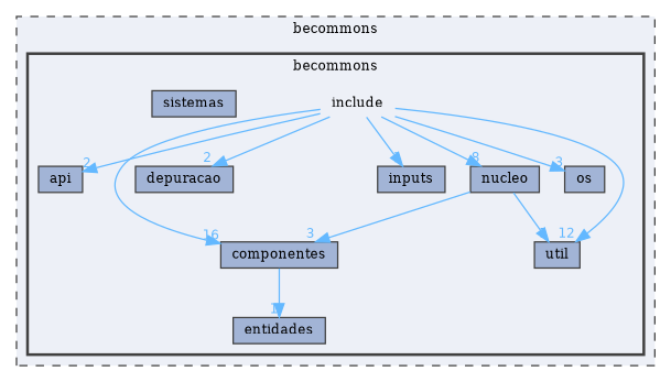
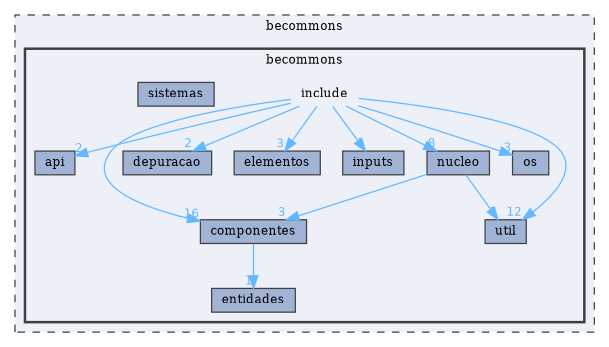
  digraph {
    compound=true
    fontname="DejaVu Serif"
    node [fontname="DejaVu Serif" fontsize=10 shape=box color=grey25 fillcolor="#a2b4d6" style=filled]
    edge [color=steelblue1 fontcolor=steelblue1 fontname="DejaVu Serif" fontsize=10 headlabel=3 labeldistance=1.5 labelfontname=Helvetica labelfontsize=10]
    n1 [height=0.2 label=include shape=plaintext width=0.4 color="" fillcolor="" style=""]
    n2 [height=0.2 label=api width=0.4]
    n3 [height=0.2 label=componentes width=0.4]
    n4 [height=0.2 label=depuracao width=0.4]
+   n5 [height=0.2 label=elementos width=0.4]
    n6 [height=0.2 label=entidades width=0.4]
    n7 [height=0.2 label=inputs width=0.4]
    n8 [height=0.2 label=nucleo width=0.4]
    n9 [height=0.2 label=os width=0.4]
    n10 [height=0.2 label=sistemas width=0.4]
    n11 [height=0.2 label=util width=0.4]
    subgraph cluster_1 {
      bgcolor="#edf0f7"
      fontsize=10
      label=becommons
      pencolor=grey25
      style="filled,dashed"
      subgraph cluster_2 {
        bgcolor="#edf0f7"
        fontsize=10
        label=becommons
        pencolor=grey25
        style="filled,bold"
        n1
        n2
        n3
        n4
+       n5
        n6
        n7
        n8
        n9
        n10
        n11
      }
    }
    n1 -> n2 [headlabel=2]
    n1 -> n3 [headlabel=16]
    n1 -> n4 [headlabel=2]
+   n1 -> n5
    n1 -> n7 [headlabel=1]
    n1 -> n8 [headlabel=8]
    n1 -> n9
    n1 -> n11 [headlabel=12]
    n3 -> n6 [headlabel=1]
    n8 -> n3
    n8 -> n11 [headlabel=1]
  }
